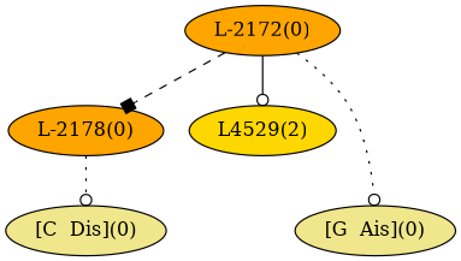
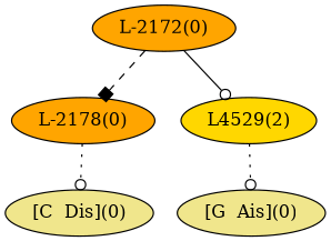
  digraph {
    node [fillcolor=orange style=filled]
    edge [arrowhead=odot style=dotted]
    n1 [label="L-2172(0)"]
    "L-2178(0)"
    n3 [fillcolor=gold label="L4529(2)"]
    "[C  Dis](0)" [fillcolor=khaki]
    "[G  Ais](0)" [fillcolor=khaki]
    subgraph sub_1 {
      rank=min
      n1
    }
    subgraph sub_2 {
      rank=same
      "L-2178(0)"
      n3
    }
    subgraph sub_3 {
      rank=max
      "[C  Dis](0)"
      "[G  Ais](0)"
    }
    n1 -> "L-2178(0)" [arrowhead=box style=dashed]
    n1 -> n3 [style=solid]
    "L-2178(0)" -> "[C  Dis](0)"
-   n1 -> "[G  Ais](0)"
+   n3 -> "[G  Ais](0)"
  }
